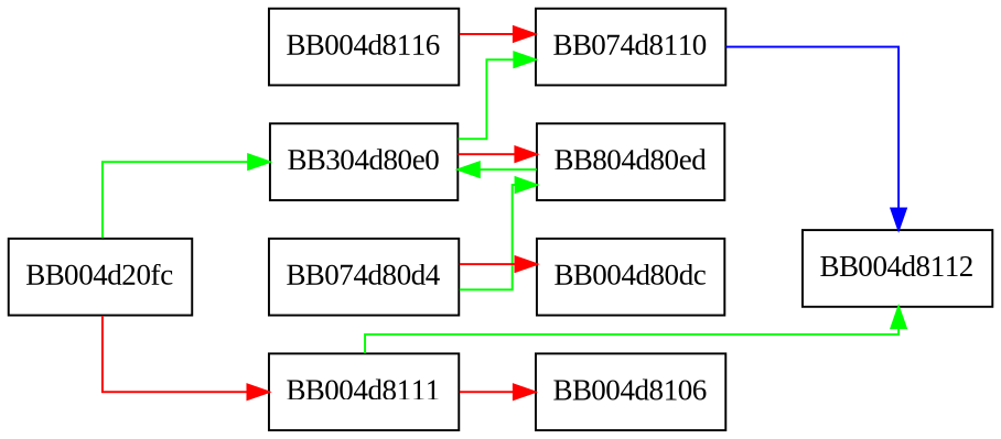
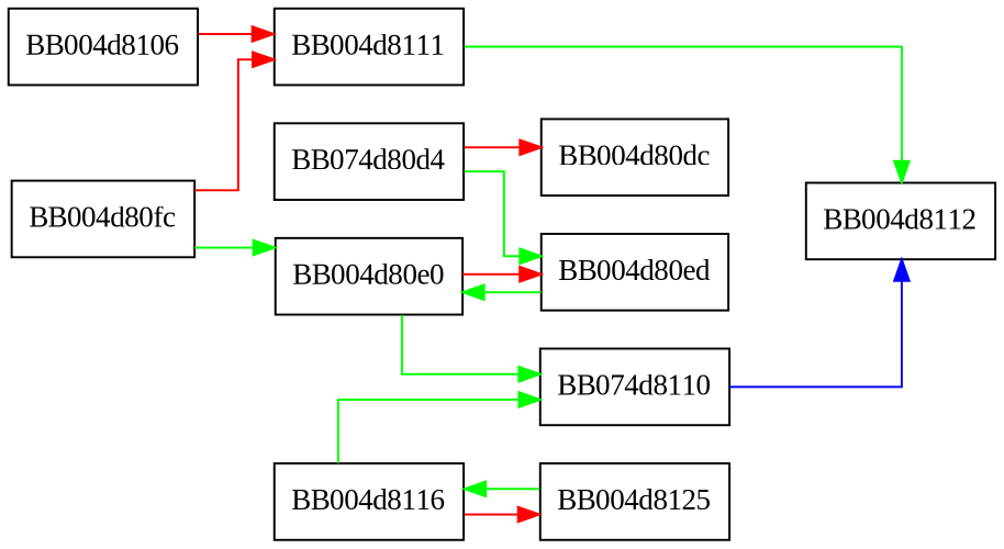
  digraph {
    fontname="Liberation Serif"
    rankdir=LR
    splines=ortho
    node [fontname="Liberation Serif" shape=box]
    edge [color=green fontname="Liberation Serif"]
    n1 [label=BB074d8110]
    BB004d8112
    n3 [label=BB074d80d4]
-   BB004d80ed [label=BB804d80ed]
+   BB004d80ed
    BB004d80dc
-   BB004d80e0 [label=BB304d80e0]
+   BB004d80e0
    n7 [label=BB004d8116]
+   BB004d8125
    n9 [label=BB004d8111]
    BB004d8106
-   BB004d80fc [label=BB004d20fc]
+   BB004d80fc
    n1 -> BB004d8112 [color=blue]
    n3 -> BB004d80ed
    n3 -> BB004d80dc [color=red]
    BB004d80ed -> BB004d80e0
    BB004d80e0 -> n1
    BB004d80e0 -> BB004d80ed [color=red]
-   n7 -> n1 [color=red]
+   n7 -> n1
+   n7 -> BB004d8125 [color=red]
+   BB004d8125 -> n7
    n9 -> BB004d8112
-   n9 -> BB004d8106 [color=red]
+   BB004d8106 -> n9 [color=red]
    BB004d80fc -> BB004d80e0
    BB004d80fc -> n9 [color=red]
  }
